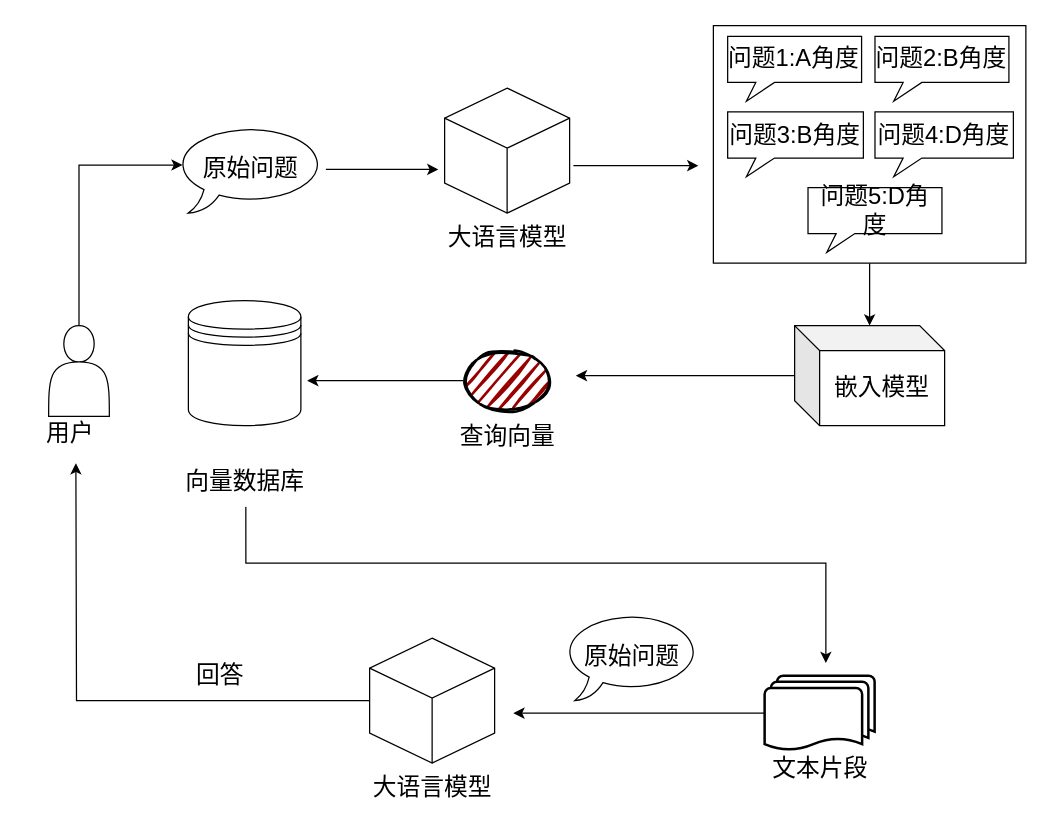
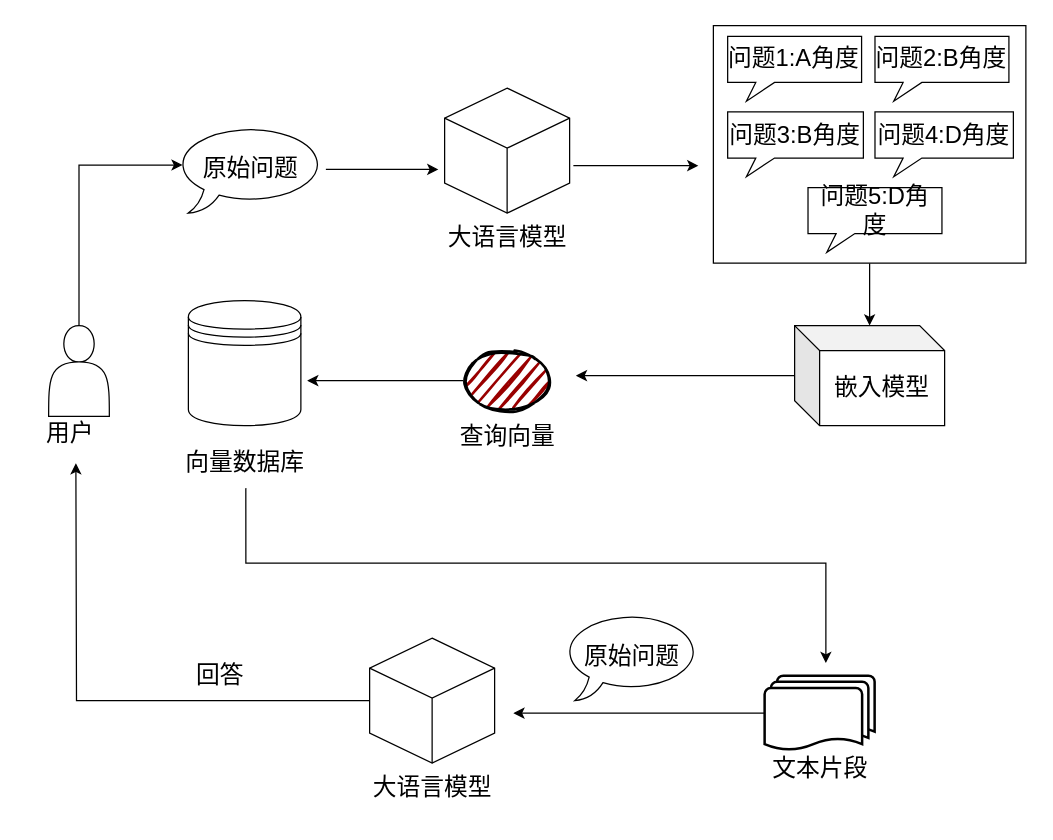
  <mxCell id="0" />
  <mxCell id="1" parent="0" />
  <mxCell id="2" style="edgeStyle=orthogonalEdgeStyle;rounded=0;orthogonalLoop=1;jettySize=auto;html=1;fontSize=19;fontStyle=0" parent="1" source="3" edge="1"><mxGeometry relative="1" as="geometry"><mxPoint x="350" y="135" as="targetPoint" /></mxGeometry></mxCell>
  <mxCell id="3" value="原始问题" style="whiteSpace=wrap;html=1;shape=mxgraph.basic.oval_callout;fontSize=19;labelBackgroundColor=default;fontStyle=0" parent="1" vertex="1"><mxGeometry x="140" y="100" width="120" height="70" as="geometry" /></mxCell>
  <mxCell id="4" value="" style="group;fontStyle=0;fontSize=19;" parent="1" vertex="1" connectable="0"><mxGeometry x="340" y="70" width="130" height="140" as="geometry" /></mxCell>
  <mxCell id="5" value="" style="whiteSpace=wrap;html=1;shape=mxgraph.basic.isocube;isoAngle=15;fontSize=19;fontStyle=0" parent="4" vertex="1"><mxGeometry x="15" width="100" height="100" as="geometry" /></mxCell>
  <mxCell id="6" value="&lt;span style=&quot;font-size: 19px;&quot;&gt;大语言模型&lt;/span&gt;" style="text;html=1;align=center;verticalAlign=middle;resizable=0;points=[];autosize=1;strokeColor=none;fillColor=none;fontSize=19;fontStyle=0" parent="4" vertex="1"><mxGeometry x="5" y="100" width="120" height="40" as="geometry" /></mxCell>
  <mxCell id="7" style="edgeStyle=orthogonalEdgeStyle;rounded=0;orthogonalLoop=1;jettySize=auto;html=1;fontSize=19;fontStyle=0" parent="1" edge="1"><mxGeometry relative="1" as="geometry"><mxPoint x="558" y="132" as="targetPoint" /><mxPoint x="458" y="132" as="sourcePoint" /></mxGeometry></mxCell>
  <mxCell id="8" value="" style="edgeStyle=orthogonalEdgeStyle;rounded=0;orthogonalLoop=1;jettySize=auto;html=1;fontStyle=0;fontSize=19;" parent="1" source="9" edge="1"><mxGeometry relative="1" as="geometry"><mxPoint x="460" y="300" as="targetPoint" /></mxGeometry></mxCell>
  <mxCell id="9" value="嵌入模型" style="shape=cube;whiteSpace=wrap;html=1;boundedLbl=1;backgroundOutline=1;darkOpacity=0.05;darkOpacity2=0.1;labelBackgroundColor=#FFFFFF;fontSize=19;fontColor=#000000;fontStyle=0" parent="1" vertex="1"><mxGeometry x="635" y="260" width="120" height="80" as="geometry" /></mxCell>
  <mxCell id="10" value="" style="group;fontStyle=0;fontSize=19;" parent="1" vertex="1" connectable="0"><mxGeometry x="350" y="279" width="110" height="90" as="geometry" /></mxCell>
  <mxCell id="11" value="" style="ellipse;whiteSpace=wrap;html=1;strokeWidth=2;fillWeight=2;hachureGap=8;fillColor=#990000;fillStyle=dots;sketch=1;labelBackgroundColor=#FFFFFF;fontSize=19;fontColor=#000000;fontStyle=0" parent="10" vertex="1"><mxGeometry x="20" width="70" height="50" as="geometry" /></mxCell>
  <mxCell id="12" value="查询向量" style="text;html=1;align=center;verticalAlign=middle;resizable=0;points=[];autosize=1;strokeColor=none;fillColor=none;fontSize=19;fontColor=#000000;fontStyle=0" parent="10" vertex="1"><mxGeometry x="5" y="50" width="100" height="40" as="geometry" /></mxCell>
  <mxCell id="13" value="" style="shape=datastore;whiteSpace=wrap;html=1;labelBackgroundColor=#FFFFFF;fontSize=19;fontColor=#000000;fontStyle=0" parent="1" vertex="1"><mxGeometry x="150" y="240" width="90" height="100" as="geometry" /></mxCell>
  <mxCell id="14" style="edgeStyle=orthogonalEdgeStyle;rounded=0;orthogonalLoop=1;jettySize=auto;html=1;fontSize=19;fontColor=#000000;fontStyle=0" parent="1" source="15" edge="1"><mxGeometry relative="1" as="geometry"><mxPoint x="410" y="570" as="targetPoint" /></mxGeometry></mxCell>
  <mxCell id="15" value="" style="strokeWidth=2;html=1;shape=mxgraph.flowchart.multi-document;whiteSpace=wrap;labelBackgroundColor=#FFFFFF;fontSize=19;fontColor=#000000;fontStyle=0" parent="1" vertex="1"><mxGeometry x="611" y="540" width="88" height="60" as="geometry" /></mxCell>
  <mxCell id="16" value="文本片段" style="text;html=1;align=center;verticalAlign=middle;resizable=0;points=[];autosize=1;strokeColor=none;fillColor=none;fontSize=19;fontColor=#000000;fontStyle=0" parent="1" vertex="1"><mxGeometry x="605" y="595" width="100" height="40" as="geometry" /></mxCell>
  <mxCell id="17" value="" style="group;fontStyle=0;fontSize=19;" parent="1" vertex="1" connectable="0"><mxGeometry x="280" y="510" width="130" height="140" as="geometry" /></mxCell>
  <mxCell id="18" value="" style="whiteSpace=wrap;html=1;shape=mxgraph.basic.isocube;isoAngle=15;fontSize=19;fontStyle=0" parent="17" vertex="1"><mxGeometry x="15" width="100" height="100" as="geometry" /></mxCell>
  <mxCell id="19" value="&lt;span style=&quot;font-size: 19px;&quot;&gt;大语言模型&lt;/span&gt;" style="text;html=1;align=center;verticalAlign=middle;resizable=0;points=[];autosize=1;strokeColor=none;fillColor=none;fontSize=19;fontStyle=0" parent="17" vertex="1"><mxGeometry x="5" y="100" width="120" height="40" as="geometry" /></mxCell>
  <mxCell id="20" value="原始问题" style="whiteSpace=wrap;html=1;shape=mxgraph.basic.oval_callout;fontSize=19;labelBackgroundColor=default;fontStyle=0" parent="1" vertex="1"><mxGeometry x="450" y="490" width="110" height="70" as="geometry" /></mxCell>
  <mxCell id="21" value="" style="group;fontStyle=0;fontSize=19;" parent="1" vertex="1" connectable="0"><mxGeometry x="20" y="260" width="85" height="115" as="geometry" /></mxCell>
  <mxCell id="22" value="" style="shape=actor;whiteSpace=wrap;html=1;labelBackgroundColor=#FFFFFF;fontSize=19;fontColor=#000000;fontStyle=0" parent="21" vertex="1"><mxGeometry x="18.214" width="48.571" height="72.632" as="geometry" /></mxCell>
  <mxCell id="23" value="用户" style="text;html=1;align=center;verticalAlign=middle;resizable=0;points=[];autosize=1;strokeColor=none;fillColor=none;fontSize=19;fontColor=#000000;fontStyle=0" parent="21" vertex="1"><mxGeometry x="5" y="66.579" width="60" height="40" as="geometry" /></mxCell>
  <mxCell id="24" style="edgeStyle=orthogonalEdgeStyle;rounded=0;orthogonalLoop=1;jettySize=auto;html=1;fontSize=19;fontColor=#000000;entryX=0.045;entryY=0.45;entryDx=0;entryDy=0;entryPerimeter=0;fontStyle=0" parent="1" source="22" target="3" edge="1"><mxGeometry relative="1" as="geometry"><mxPoint x="62.5" y="100" as="targetPoint" /><Array as="points"><mxPoint x="63" y="132" /></Array></mxGeometry></mxCell>
  <mxCell id="25" style="edgeStyle=orthogonalEdgeStyle;rounded=0;orthogonalLoop=1;jettySize=auto;html=1;fontSize=19;fontColor=#000000;fontStyle=0" parent="1" source="18" edge="1"><mxGeometry relative="1" as="geometry"><mxPoint x="60" y="370" as="targetPoint" /></mxGeometry></mxCell>
  <mxCell id="26" value="回答" style="text;html=1;align=center;verticalAlign=middle;resizable=0;points=[];autosize=1;strokeColor=none;fillColor=none;fontSize=19;fontColor=#000000;fontStyle=0" parent="1" vertex="1"><mxGeometry x="145" y="520" width="60" height="40" as="geometry" /></mxCell>
  <mxCell id="27" style="edgeStyle=orthogonalEdgeStyle;rounded=0;orthogonalLoop=1;jettySize=auto;html=1;exitX=0.508;exitY=1;exitDx=0;exitDy=0;exitPerimeter=0;fontStyle=0;fontSize=19;" parent="1" source="28" edge="1"><mxGeometry relative="1" as="geometry"><mxPoint x="660" y="530" as="targetPoint" /><Array as="points"><mxPoint x="196" y="450" /><mxPoint x="660" y="450" /><mxPoint x="660" y="530" /></Array></mxGeometry></mxCell>
- <mxCell id="28" value="向量数据库" style="text;html=1;align=center;verticalAlign=middle;resizable=0;points=[];autosize=1;strokeColor=none;fillColor=none;fontSize=19;fontColor=#000000;fontStyle=0" parent="1" vertex="1"><mxGeometry x="135" y="365" width="120" height="40" as="geometry" /></mxCell>
+ <mxCell id="28" value="向量数据库" style="text;html=1;align=center;verticalAlign=middle;resizable=0;points=[];autosize=1;strokeColor=none;fillColor=none;fontSize=19;fontColor=#000000;fontStyle=0" parent="1" vertex="1"><mxGeometry x="135" y="350" width="120" height="40" as="geometry" /></mxCell>
  <mxCell id="29" value="" style="edgeStyle=orthogonalEdgeStyle;rounded=0;orthogonalLoop=1;jettySize=auto;html=1;fontStyle=0;fontSize=19;" parent="1" source="31" target="9" edge="1"><mxGeometry relative="1" as="geometry" /></mxCell>
  <mxCell id="30" style="edgeStyle=orthogonalEdgeStyle;rounded=0;orthogonalLoop=1;jettySize=auto;html=1;entryX=1.056;entryY=0.64;entryDx=0;entryDy=0;entryPerimeter=0;fontStyle=0;fontSize=19;" parent="1" source="11" target="13" edge="1"><mxGeometry relative="1" as="geometry"><mxPoint x="290" y="297.5" as="targetPoint" /></mxGeometry></mxCell>
  <mxCell id="31" value="" style="verticalLabelPosition=bottom;verticalAlign=top;html=1;shape=mxgraph.basic.rect;fillColor2=none;strokeWidth=1;size=20;indent=5;fontStyle=0;fontSize=19;" parent="1" vertex="1"><mxGeometry x="570" y="20" width="250" height="190" as="geometry" /></mxCell>
  <mxCell id="32" value="问题1:A角度" style="whiteSpace=wrap;html=1;shape=mxgraph.basic.rectCallout;dx=30;dy=15;boundedLbl=1;fontStyle=0;fontSize=19;" parent="1" vertex="1"><mxGeometry x="581.429" y="28.636" width="107.143" height="51.818" as="geometry" /></mxCell>
  <mxCell id="33" value="问题2:B角度" style="whiteSpace=wrap;html=1;shape=mxgraph.basic.rectCallout;dx=30;dy=15;boundedLbl=1;fontStyle=0;fontSize=19;" parent="1" vertex="1"><mxGeometry x="699.286" y="28.636" width="107.143" height="51.818" as="geometry" /></mxCell>
  <mxCell id="34" value="问题3:B角度" style="whiteSpace=wrap;html=1;shape=mxgraph.basic.rectCallout;dx=30;dy=15;boundedLbl=1;fontStyle=0;fontSize=19;" parent="1" vertex="1"><mxGeometry x="581.43" y="89.09" width="108.57" height="51.82" as="geometry" /></mxCell>
  <mxCell id="35" value="问题4:D角度" style="whiteSpace=wrap;html=1;shape=mxgraph.basic.rectCallout;dx=30;dy=15;boundedLbl=1;fontStyle=0;fontSize=19;" parent="1" vertex="1"><mxGeometry x="699.29" y="89.09" width="110.71" height="51.82" as="geometry" /></mxCell>
  <mxCell id="36" value="问题5:D角度" style="whiteSpace=wrap;html=1;shape=mxgraph.basic.rectCallout;dx=30;dy=15;boundedLbl=1;fontStyle=0;fontSize=19;" parent="1" vertex="1"><mxGeometry x="645.714" y="149.545" width="107.143" height="51.818" as="geometry" /></mxCell>
